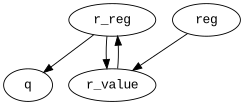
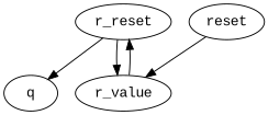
  strict digraph {
    fontname="Liberation Mono"
    node [fontname="Liberation Mono"]
    edge [fontname="Liberation Mono" weight=1.0]
-   r_reg
+   r_reg [label=r_reset]
    q
    n3 [label=r_value]
-   reset [label=reg]
+   reset
    r_reg -> q
    r_reg -> n3 [weight=8.0]
    n3 -> r_reg
    reset -> n3
  }
